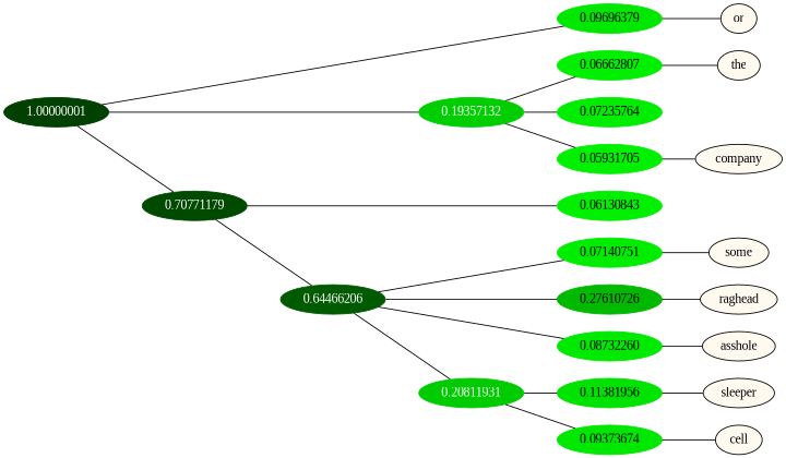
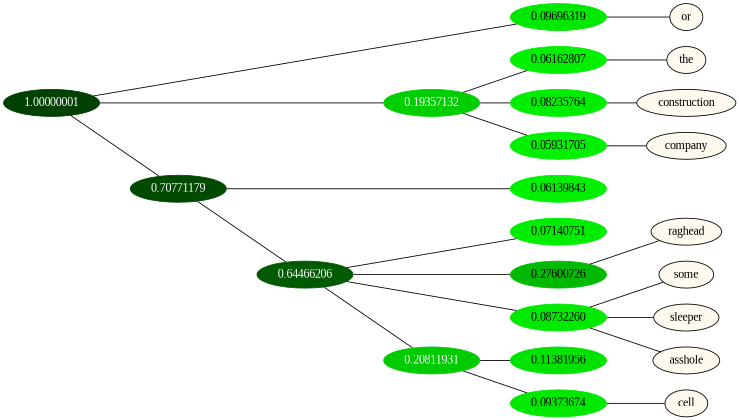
  graph {
    fontname="Liberation Serif"
    rankdir=LR
    node [color=black fontname="Liberation Serif" format=png nodesep=0.001 ordering=out overlap_scaling=0.01 ranksep=0.001 style=filled fontcolor=black]
    edge [fontname="Liberation Serif"]
    n1 [fillcolor=floralwhite height=0.15 label=or style="filled,solid" width=0.15 fontcolor=""]
    n2 [fillcolor=floralwhite height=0.15 label=the style="filled,solid" width=0.15 fontcolor=""]
+   n3 [fillcolor=floralwhite height=0.15 label=construction style="filled,solid" width=0.15 fontcolor=""]
    n4 [fillcolor=floralwhite height=0.15 label=company style="filled,solid" width=0.15 fontcolor=""]
    n5 [fillcolor=floralwhite height=0.15 label=some style="filled,solid" width=0.15 fontcolor=""]
    n6 [fillcolor=floralwhite height=0.15 label=raghead style="filled,solid" width=0.15 fontcolor=""]
    n7 [fillcolor=floralwhite height=0.15 label=sleeper style="filled,solid" width=0.15 fontcolor=""]
    n8 [fillcolor=floralwhite height=0.15 label=cell style="filled,solid" width=0.15 fontcolor=""]
    n9 [fillcolor=floralwhite height=0.15 label=asshole style="filled,solid" width=0.15 fontcolor=""]
-   n10 [color="0.334 1.000 0.903" height=0.15 label=0.09696379 width=0.15]
-   n11 [color="0.334 1.000 0.938" height=0.15 label=0.06662807 width=0.15]
-   n12 [color="0.334 1.000 0.928" height=0.15 label=0.07235764 width=0.15]
+   n10 [color="0.334 1.000 0.903" height=0.15 label=0.09696319 width=0.15]
+   n11 [color="0.334 1.000 0.938" height=0.15 label=0.06162807 width=0.15]
+   n12 [color="0.334 1.000 0.928" height=0.15 label=0.08235764 width=0.15]
    n13 [color="0.334 1.000 0.941" height=0.15 label=0.05931705 width=0.15]
-   n14 [color="0.334 1.000 0.939" height=0.15 label=0.06130843 width=0.15]
+   n14 [color="0.334 1.000 0.939" height=0.15 label=0.06139843 width=0.15]
    n15 [color="0.334 1.000 0.929" height=0.15 label=0.07140751 width=0.15]
-   n16 [color="0.334 1.000 0.724" height=0.15 label=0.27610726 width=0.15]
+   n16 [color="0.334 1.000 0.724" height=0.15 label=0.27600726 width=0.15]
    n17 [color="0.334 1.000 0.886" height=0.15 label=0.11381956 width=0.15]
    n18 [color="0.334 1.000 0.906" height=0.15 label=0.09373674 width=0.15]
    n19 [color="0.334 1.000 0.913" height=0.15 label=0.08732260 width=0.15]
    n20 [color="0.334 1.000 0.250" fontcolor=grey99 height=0.15 label=1.00000001 width=0.15]
    n21 [color="0.334 1.000 0.806" fontcolor=grey99 height=0.15 label=0.19357132 width=0.15]
    n22 [color="0.334 1.000 0.292" fontcolor=grey99 height=0.15 label=0.70771179 width=0.15]
    n23 [color="0.334 1.000 0.355" fontcolor=grey99 height=0.15 label=0.64466206 width=0.15]
    n24 [color="0.334 1.000 0.792" fontcolor=grey99 height=0.15 label=0.20811931 width=0.15]
    subgraph sub_1 {
      rank=same
      n1
      n2
+     n3
      n4
      n5
      n6
      n7
      n8
      n9
    }
    subgraph sub_2 {
      rank=same
      n10
      n11
      n12
      n13
      n14
      n15
      n16
      n17
      n18
      n19
    }
    n10 -- n1
    n11 -- n2
+   n12 -- n3
    n13 -- n4
-   n15 -- n5
+   n19 -- n5
    n16 -- n6
-   n17 -- n7
+   n19 -- n7
    n18 -- n8
    n19 -- n9
    n20 -- n10
    n20 -- n21
    n20 -- n22
    n21 -- n11
    n21 -- n12
    n21 -- n13
    n22 -- n14
    n22 -- n23
    n23 -- n15
    n23 -- n16
    n23 -- n19
    n23 -- n24
    n24 -- n17
    n24 -- n18
  }
